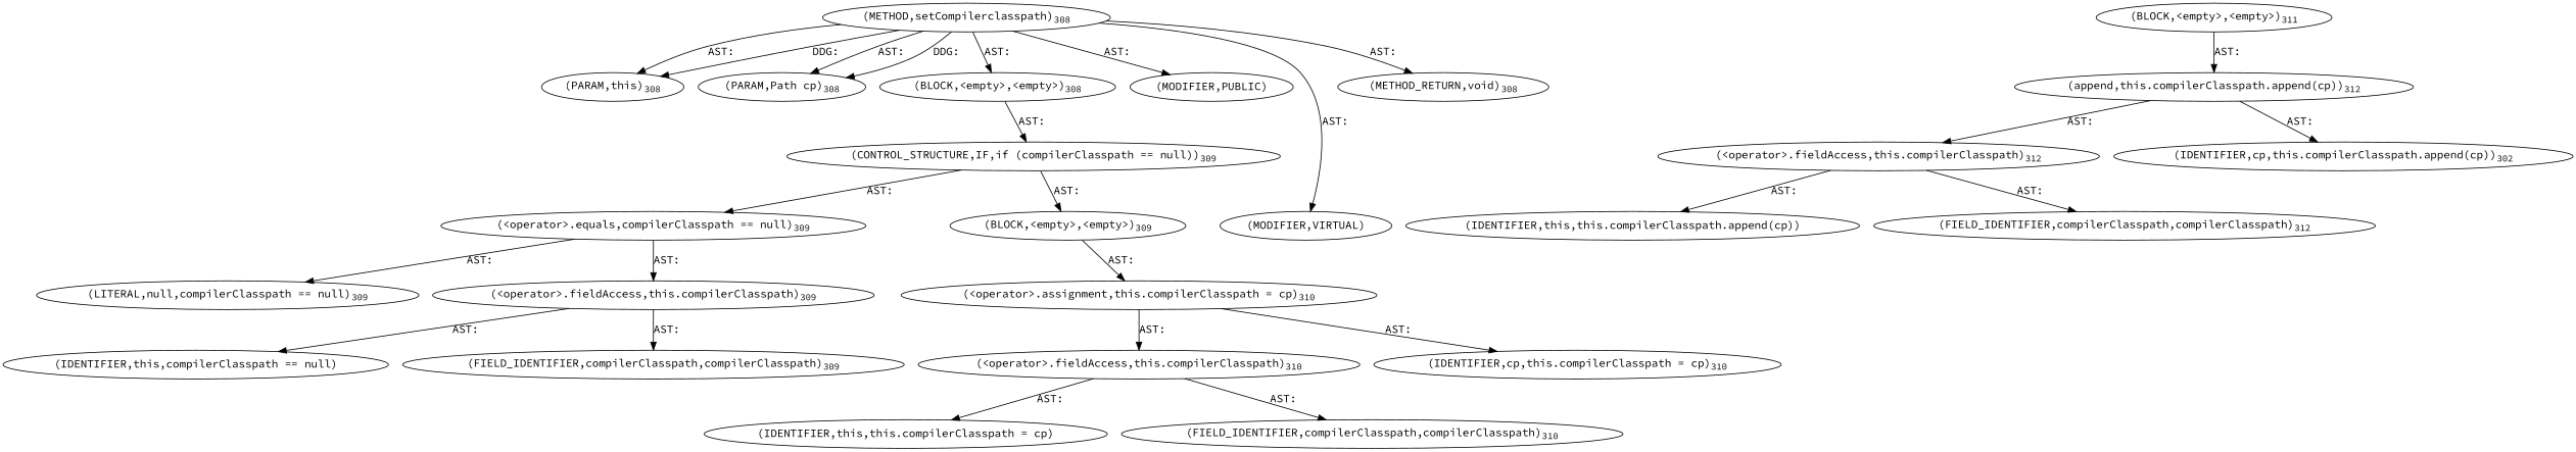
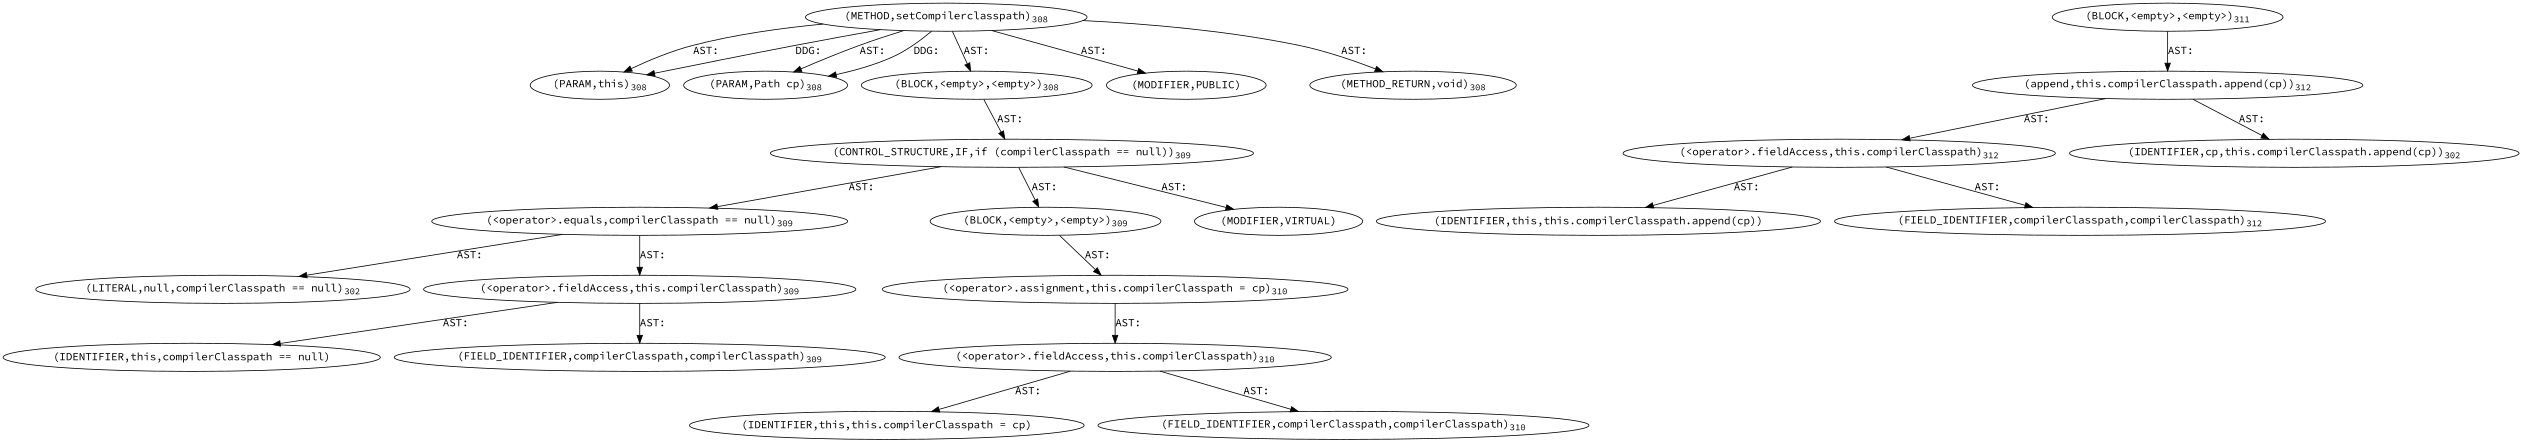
  digraph {
    fontname="Source Code Pro"
    node [fontname="Source Code Pro"]
    edge [fontname="Source Code Pro"]
    n1 [label=<(METHOD,setCompilerclasspath)<SUB>308</SUB>>]
    n2 [label=<(PARAM,this)<SUB>308</SUB>>]
    n3 [label=<(PARAM,Path cp)<SUB>308</SUB>>]
    n4 [label=<(BLOCK,&lt;empty&gt;,&lt;empty&gt;)<SUB>308</SUB>>]
    n5 [label=<(MODIFIER,PUBLIC)>]
    n6 [label=<(MODIFIER,VIRTUAL)>]
    n7 [label=<(METHOD_RETURN,void)<SUB>308</SUB>>]
    n8 [label=<(CONTROL_STRUCTURE,IF,if (compilerClasspath == null))<SUB>309</SUB>>]
    n9 [label=<(&lt;operator&gt;.equals,compilerClasspath == null)<SUB>309</SUB>>]
    n10 [label=<(BLOCK,&lt;empty&gt;,&lt;empty&gt;)<SUB>309</SUB>>]
    n11 [label=<(&lt;operator&gt;.fieldAccess,this.compilerClasspath)<SUB>309</SUB>>]
-   n12 [label=<(LITERAL,null,compilerClasspath == null)<SUB>309</SUB>>]
+   n12 [label=<(LITERAL,null,compilerClasspath == null)<SUB>302</SUB>>]
    n13 [label=<(&lt;operator&gt;.assignment,this.compilerClasspath = cp)<SUB>310</SUB>>]
    n14 [label=<(IDENTIFIER,this,compilerClasspath == null)>]
    n15 [label=<(FIELD_IDENTIFIER,compilerClasspath,compilerClasspath)<SUB>309</SUB>>]
    n16 [label=<(&lt;operator&gt;.fieldAccess,this.compilerClasspath)<SUB>310</SUB>>]
-   n17 [label=<(IDENTIFIER,cp,this.compilerClasspath = cp)<SUB>310</SUB>>]
    n18 [label=<(IDENTIFIER,this,this.compilerClasspath = cp)>]
    n19 [label=<(FIELD_IDENTIFIER,compilerClasspath,compilerClasspath)<SUB>310</SUB>>]
    n20 [label=<(BLOCK,&lt;empty&gt;,&lt;empty&gt;)<SUB>311</SUB>>]
    n21 [label=<(append,this.compilerClasspath.append(cp))<SUB>312</SUB>>]
    n22 [label=<(&lt;operator&gt;.fieldAccess,this.compilerClasspath)<SUB>312</SUB>>]
    n23 [label=<(IDENTIFIER,cp,this.compilerClasspath.append(cp))<SUB>302</SUB>>]
    n24 [label=<(IDENTIFIER,this,this.compilerClasspath.append(cp))>]
    n25 [label=<(FIELD_IDENTIFIER,compilerClasspath,compilerClasspath)<SUB>312</SUB>>]
    n1 -> n2 [label="AST: "]
    n1 -> n2 [label="DDG: "]
    n1 -> n3 [label="AST: "]
    n1 -> n3 [label="DDG: "]
    n1 -> n4 [label="AST: "]
    n1 -> n5 [label="AST: "]
-   n1 -> n6 [label="AST: "]
+   n8 -> n6 [label="AST: "]
    n1 -> n7 [label="AST: "]
    n4 -> n8 [label="AST: "]
    n8 -> n9 [label="AST: "]
    n8 -> n10 [label="AST: "]
    n9 -> n11 [label="AST: "]
    n9 -> n12 [label="AST: "]
    n10 -> n13 [label="AST: "]
    n11 -> n14 [label="AST: "]
    n11 -> n15 [label="AST: "]
    n13 -> n16 [label="AST: "]
-   n13 -> n17 [label="AST: "]
    n16 -> n18 [label="AST: "]
    n16 -> n19 [label="AST: "]
    n20 -> n21 [label="AST: "]
    n21 -> n22 [label="AST: "]
    n21 -> n23 [label="AST: "]
    n22 -> n24 [label="AST: "]
    n22 -> n25 [label="AST: "]
  }
